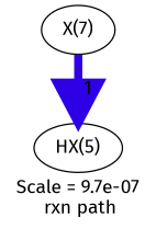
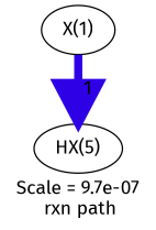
  digraph {
    fontname="Fira Sans"
    label="Scale = 9.7e-07\l rxn path"
    node [fontname="Fira Sans"]
-   n1 [label="X(7)"]
+   n1 [label="X(1)"]
    n2 [label="HX(5)"]
    n1 -> n2 [arrowsize=3 color="0.7, 1.5, 0.9" fontname="Fira Sans" label=" 1" style="setlinewidth(6)"]
  }
